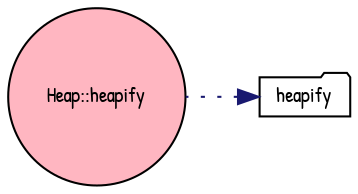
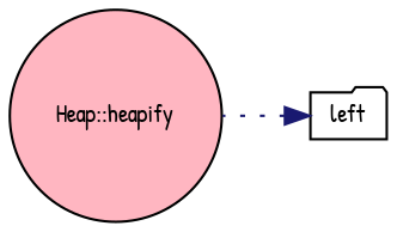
  digraph {
    rankdir=RL
    fontname="Patrick Hand"
    node [color=black fontname="Patrick Hand" fontsize=10 style=filled]
-   n1 [fillcolor=white fontcolor=black height=0.2 label=heapify shape=folder width=0.4]
+   n1 [fillcolor=white fontcolor=black height=0.2 label=left shape=folder width=0.4]
    n2 [fillcolor=lightpink height=0.2 label="Heap::heapify" shape=circle width=0.4]
    n1 -> n2 [color=midnightblue dir=back fontname="Patrick Hand" fontsize=10 labelfontname=Helvetica labelfontsize=10 style=dotted]
  }
